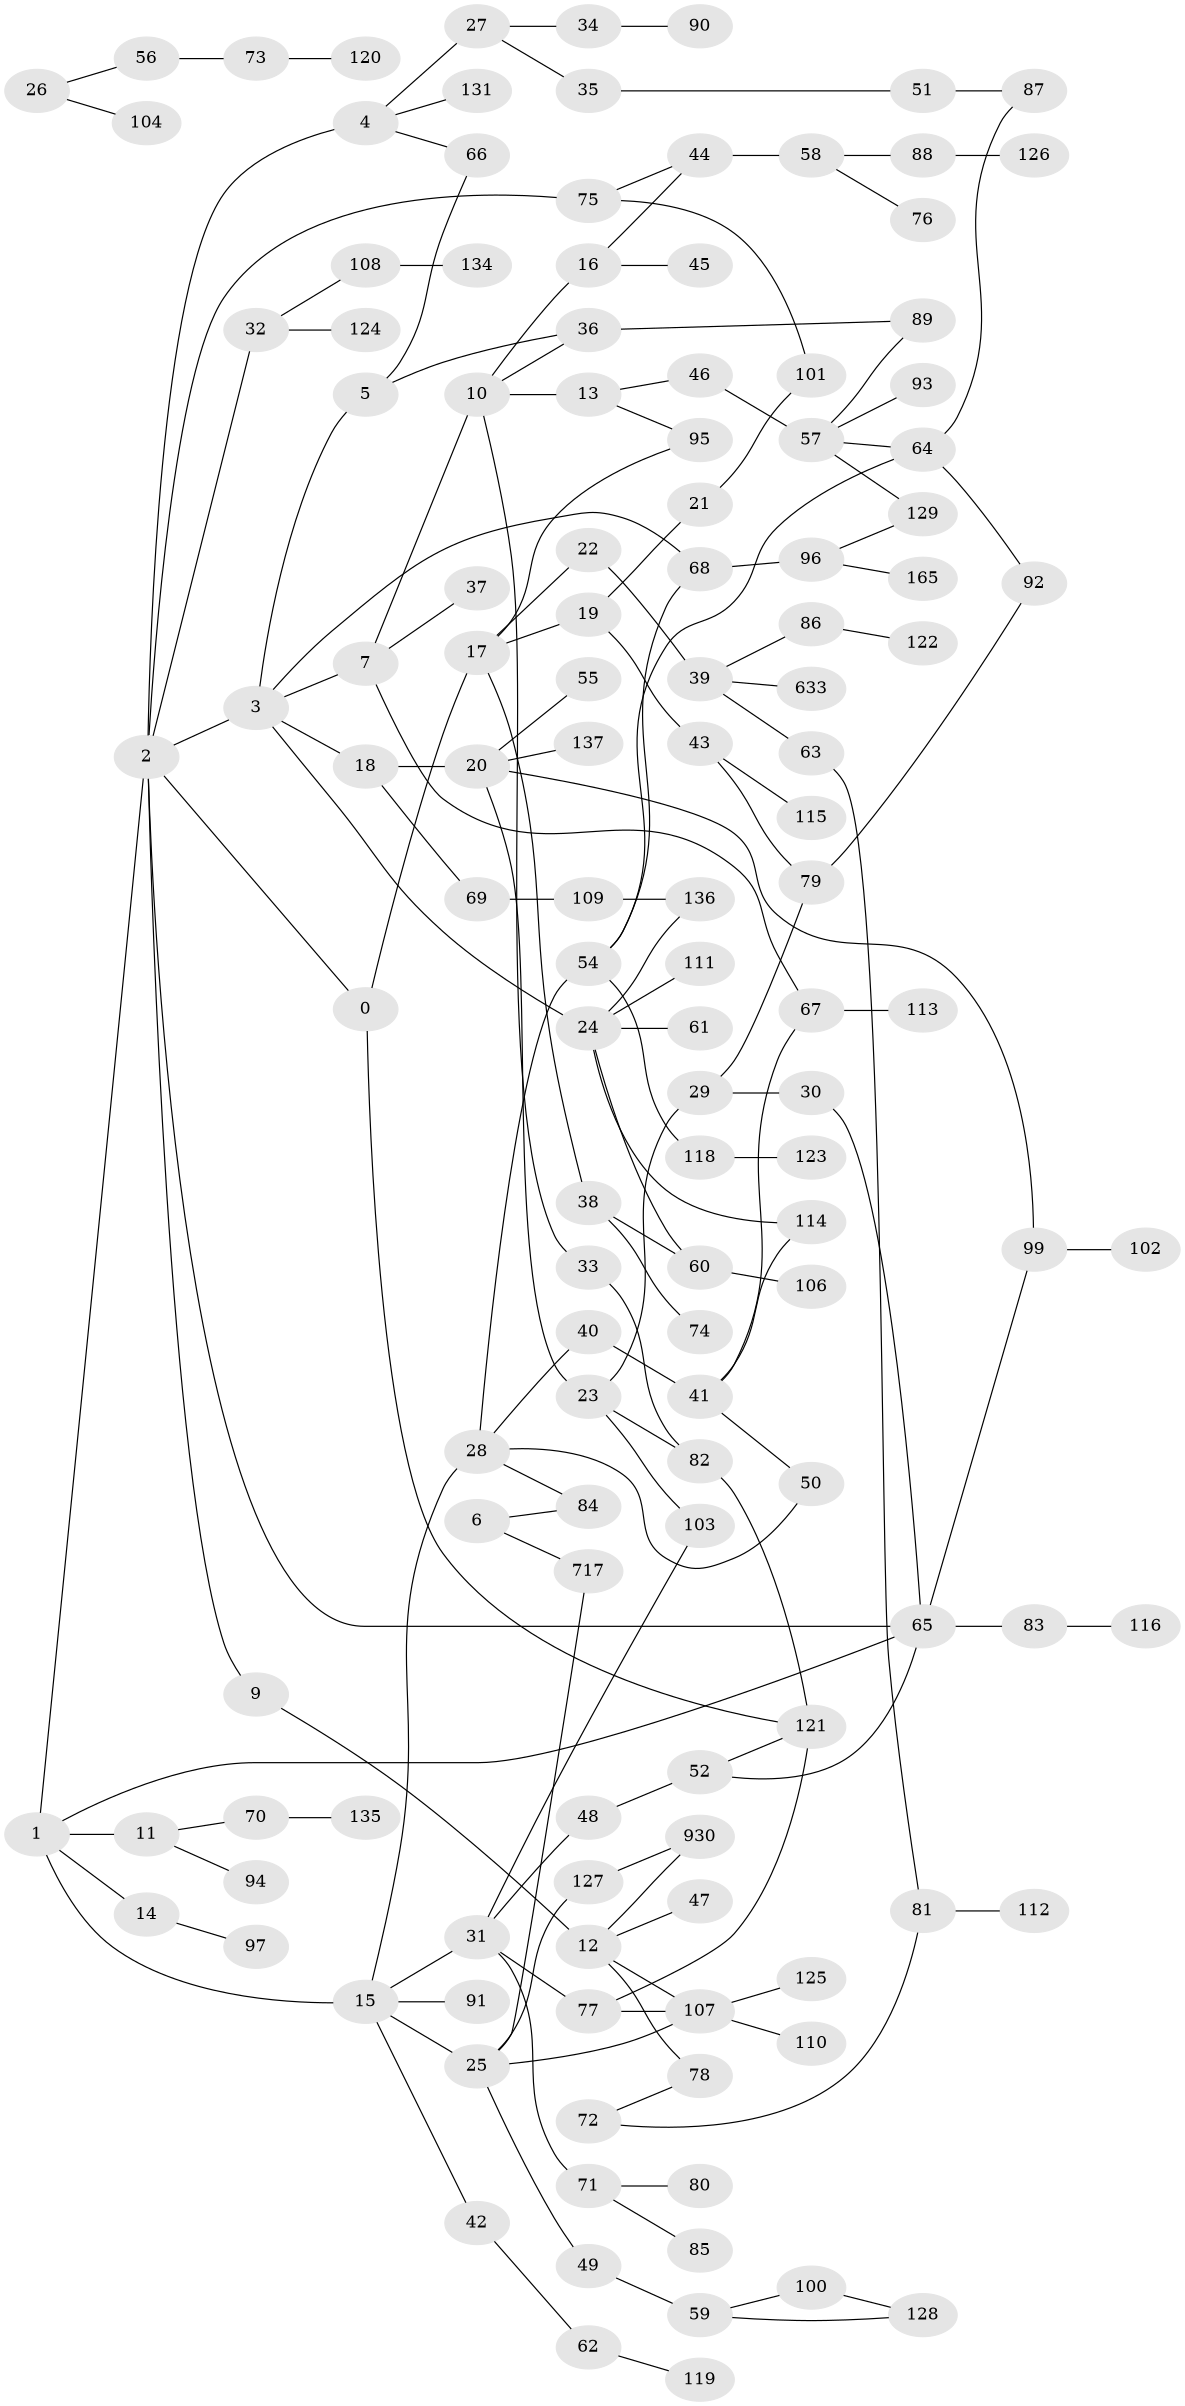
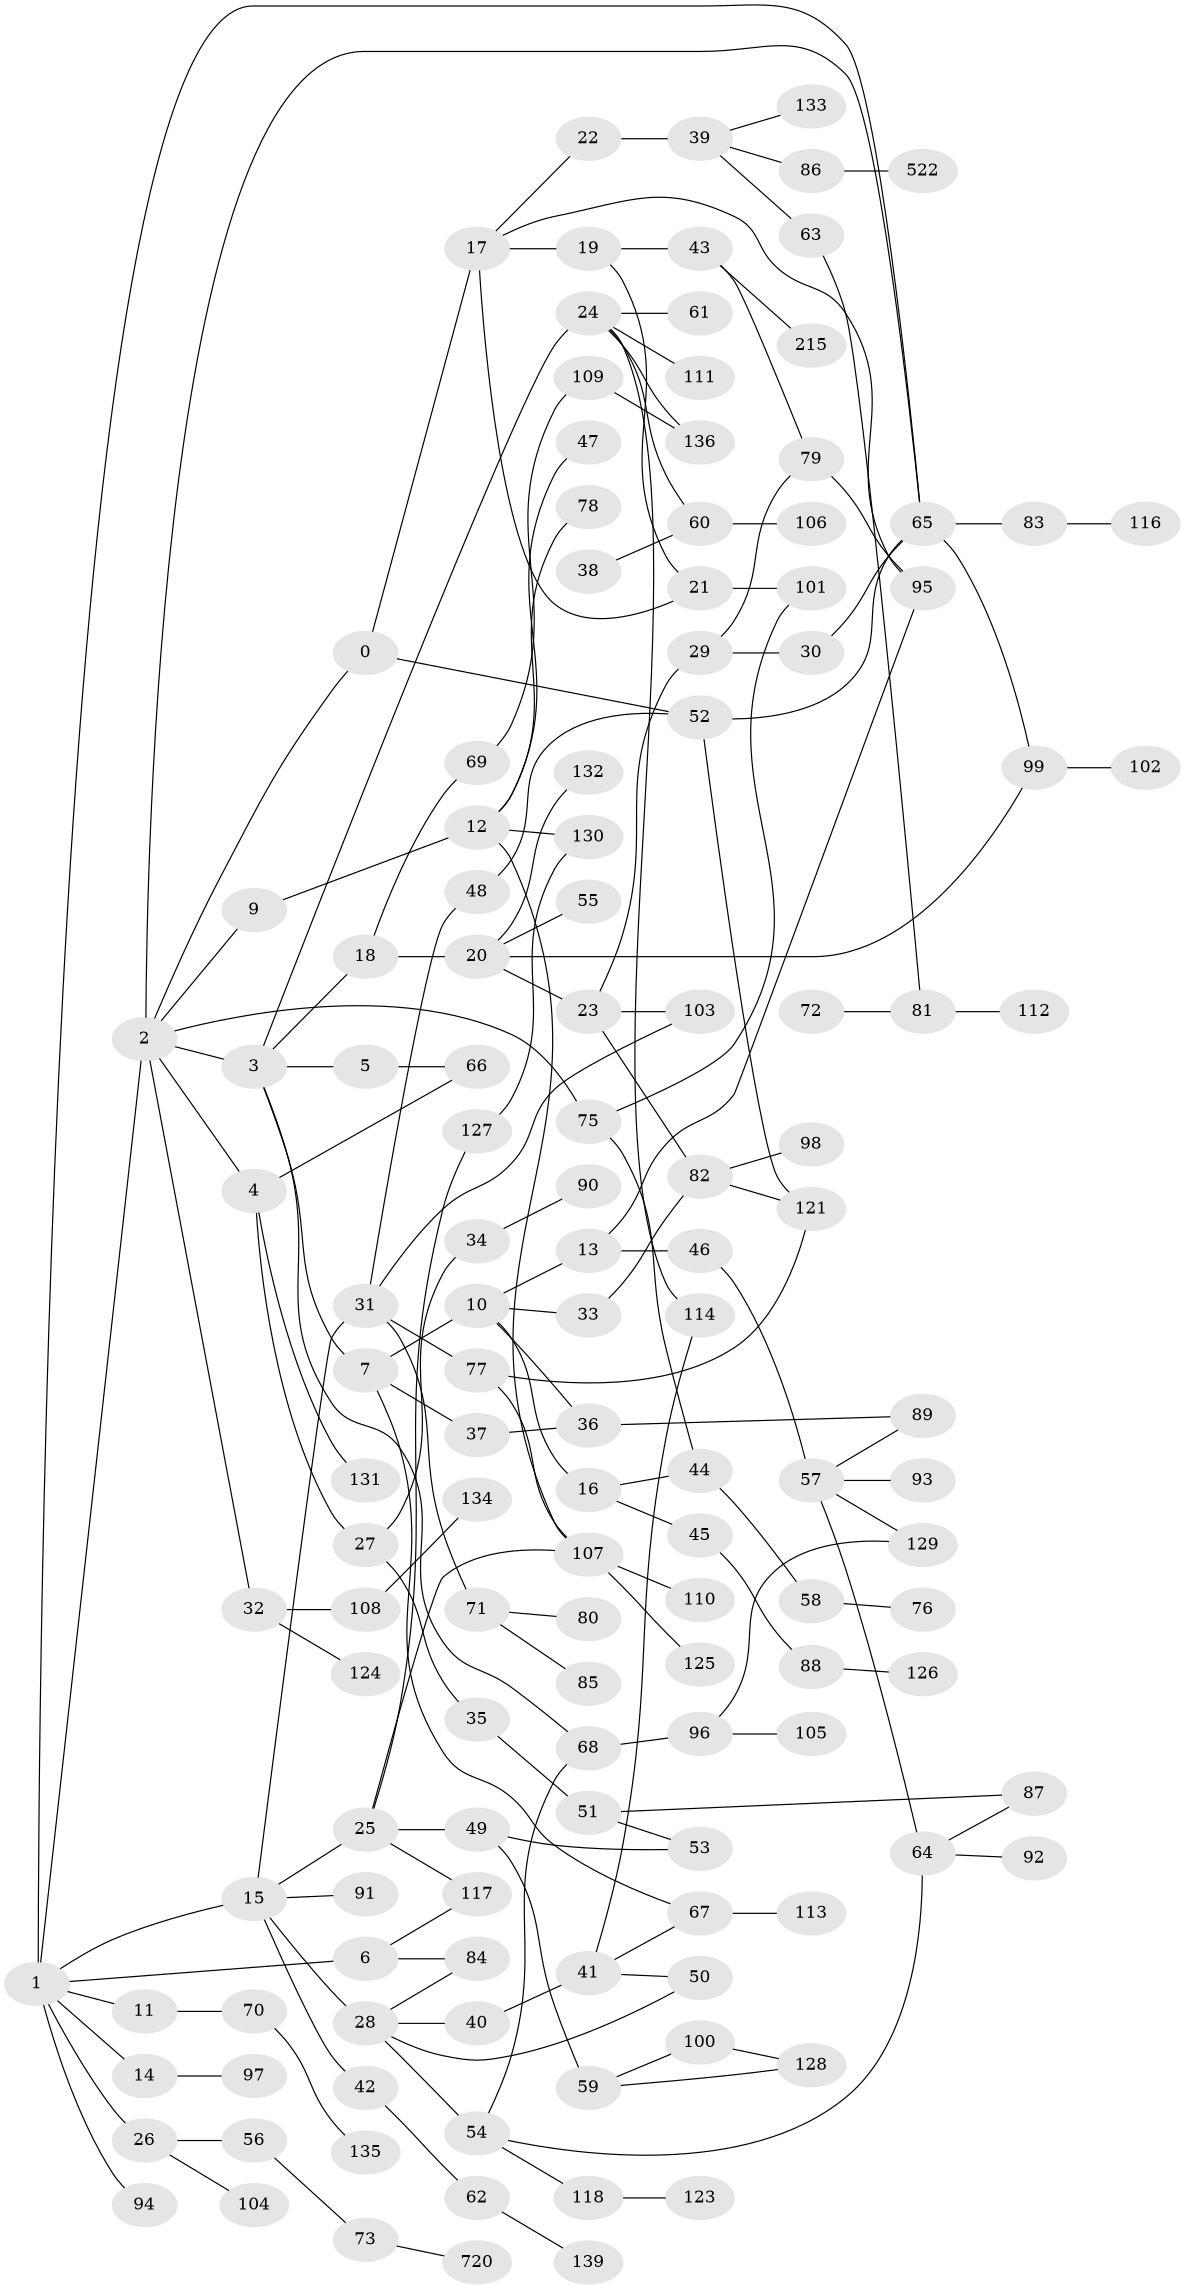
  graph {
    rankdir=LR
    node [color=gray90 style=filled]
    1
    2
    6
    11
    14
    15
    26
    65
    3
    4
    n11 [label=0]
    9
    32
    75
    84
-   117 [label=717]
+   117
    70
    94
    97
    25
    28
    31
    42
    91
    56
    104
    99
    83
    5
    7
    18
    24
    68
    27
    66
    131
    17
    121
    12
    108
    124
    44
    101
    36
    10
    37
    67
    20
    69
    60
    61
    111
    114
    136
    58
    96
    34
    35
    89
    13
    16
    33
    113
    95
    19
    22
    38
    47
    78
    107
-   130 [label=930]
+   130
    46
    45
    82
    135
    110
    125
    57
    49
    127
    40
    50
    54
    103
    48
    71
    77
    62
    88
    21
    43
    39
-   74
    23
    55
-   132 [label=137]
+   132
    109
    79
-   115
+   115 [label=215]
    29
    102
    63
    86
-   133 [label=633]
+   133
    30
+   98
    106
+   53
    59
    73
    90
    51
    41
    64
    118
    52
    80
    85
    134
    87
    81
-   122
-   119
+   122 [label=522]
+   119 [label=139]
    72
    76
    126
    93
    129
    100
    128
    92
    123
-   120
+   120 [label=720]
    112
    116
-   105 [label=165]
+   105
    1 -- 2
+   1 -- 6
    1 -- 11
    1 -- 14
    1 -- 15
+   1 -- 26
    1 -- 65
    2 -- 65
    2 -- 3
    2 -- 4
    2 -- n11
    2 -- 9
    2 -- 32
    2 -- 75
    6 -- 84
    6 -- 117
    11 -- 70
-   11 -- 94
+   1 -- 94
    14 -- 97
    15 -- 25
    15 -- 28
    15 -- 31
    15 -- 42
    15 -- 91
    26 -- 56
    26 -- 104
    65 -- 99
    65 -- 83
    3 -- 5
    3 -- 7
    3 -- 18
    3 -- 24
    3 -- 68
    4 -- 27
    4 -- 66
    4 -- 131
    n11 -- 17
-   n11 -- 121
+   n11 -- 52
    9 -- 12
    32 -- 108
    32 -- 124
    75 -- 44
    75 -- 101
    70 -- 135
    25 -- 117
    25 -- 107
    25 -- 49
    25 -- 127
    28 -- 84
    28 -- 40
    28 -- 50
    28 -- 54
    31 -- 103
    31 -- 48
    31 -- 71
    31 -- 77
    42 -- 62
    56 -- 73
    99 -- 102
    83 -- 116
    5 -- 66
-   5 -- 36
+   37 -- 36
    7 -- 10
    7 -- 37
    7 -- 67
    18 -- 20
    18 -- 69
    24 -- 60
    24 -- 61
    24 -- 111
    24 -- 114
    24 -- 136
    68 -- 96
    27 -- 34
    27 -- 35
    17 -- 95
    17 -- 19
    17 -- 22
-   17 -- 38
+   17 -- 21
    12 -- 47
    12 -- 78
    12 -- 107
    12 -- 130
    108 -- 134
    44 -- 58
    36 -- 89
    10 -- 36
    10 -- 13
    10 -- 16
    10 -- 33
    67 -- 113
    20 -- 99
    20 -- 23
    20 -- 55
    20 -- 132
    69 -- 109
    60 -- 106
    58 -- 76
    96 -- 129
    96 -- 105
    34 -- 90
    35 -- 51
    13 -- 95
    13 -- 46
    16 -- 44
    16 -- 45
    33 -- 82
    19 -- 21
    19 -- 43
    22 -- 39
    38 -- 60
-   38 -- 74
    107 -- 110
    107 -- 125
    46 -- 57
-   58 -- 88
+   45 -- 88
    82 -- 121
+   82 -- 98
    57 -- 89
    57 -- 64
    57 -- 93
    57 -- 129
+   49 -- 53
    49 -- 59
    127 -- 130
    40 -- 41
    54 -- 68
    54 -- 64
    54 -- 118
    48 -- 52
    71 -- 80
    71 -- 85
    77 -- 121
    77 -- 107
    62 -- 119
    88 -- 126
    21 -- 101
    43 -- 79
    43 -- 115
    39 -- 63
    39 -- 86
    39 -- 133
    23 -- 82
    23 -- 103
    23 -- 29
    109 -- 136
-   79 -- 92
+   79 -- 95
    29 -- 79
    29 -- 30
    63 -- 81
    86 -- 122
    30 -- 65
    59 -- 100
    59 -- 128
    73 -- 120
+   51 -- 53
    51 -- 87
    41 -- 67
    41 -- 114
    41 -- 50
    64 -- 87
    64 -- 92
    118 -- 123
    52 -- 65
    52 -- 121
    81 -- 112
-   72 -- 78
    72 -- 81
    100 -- 128
  }
